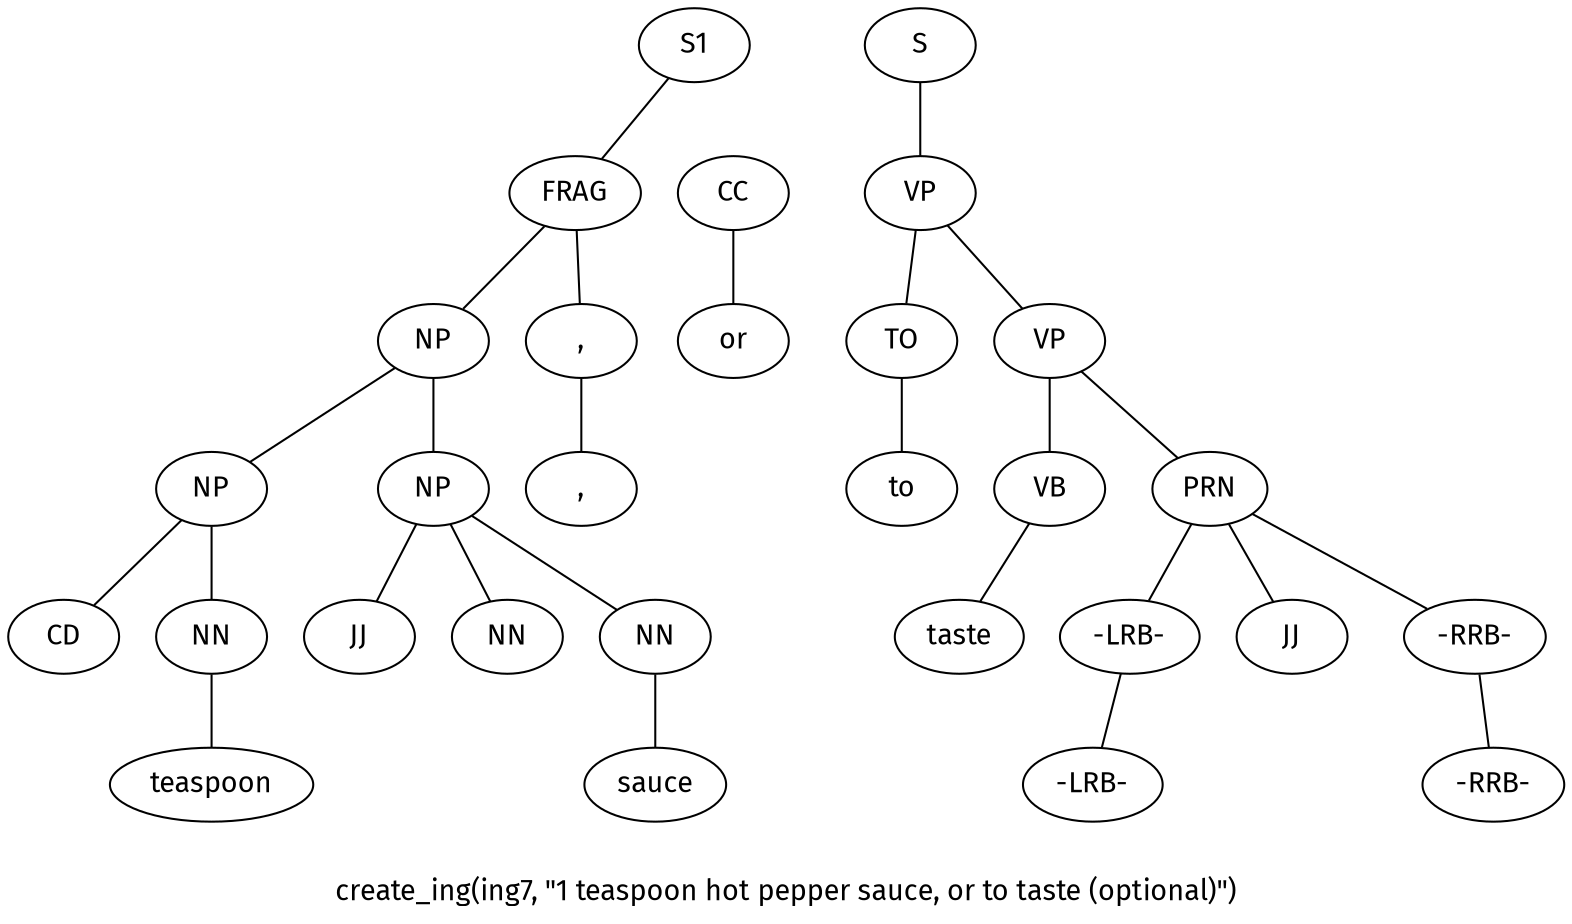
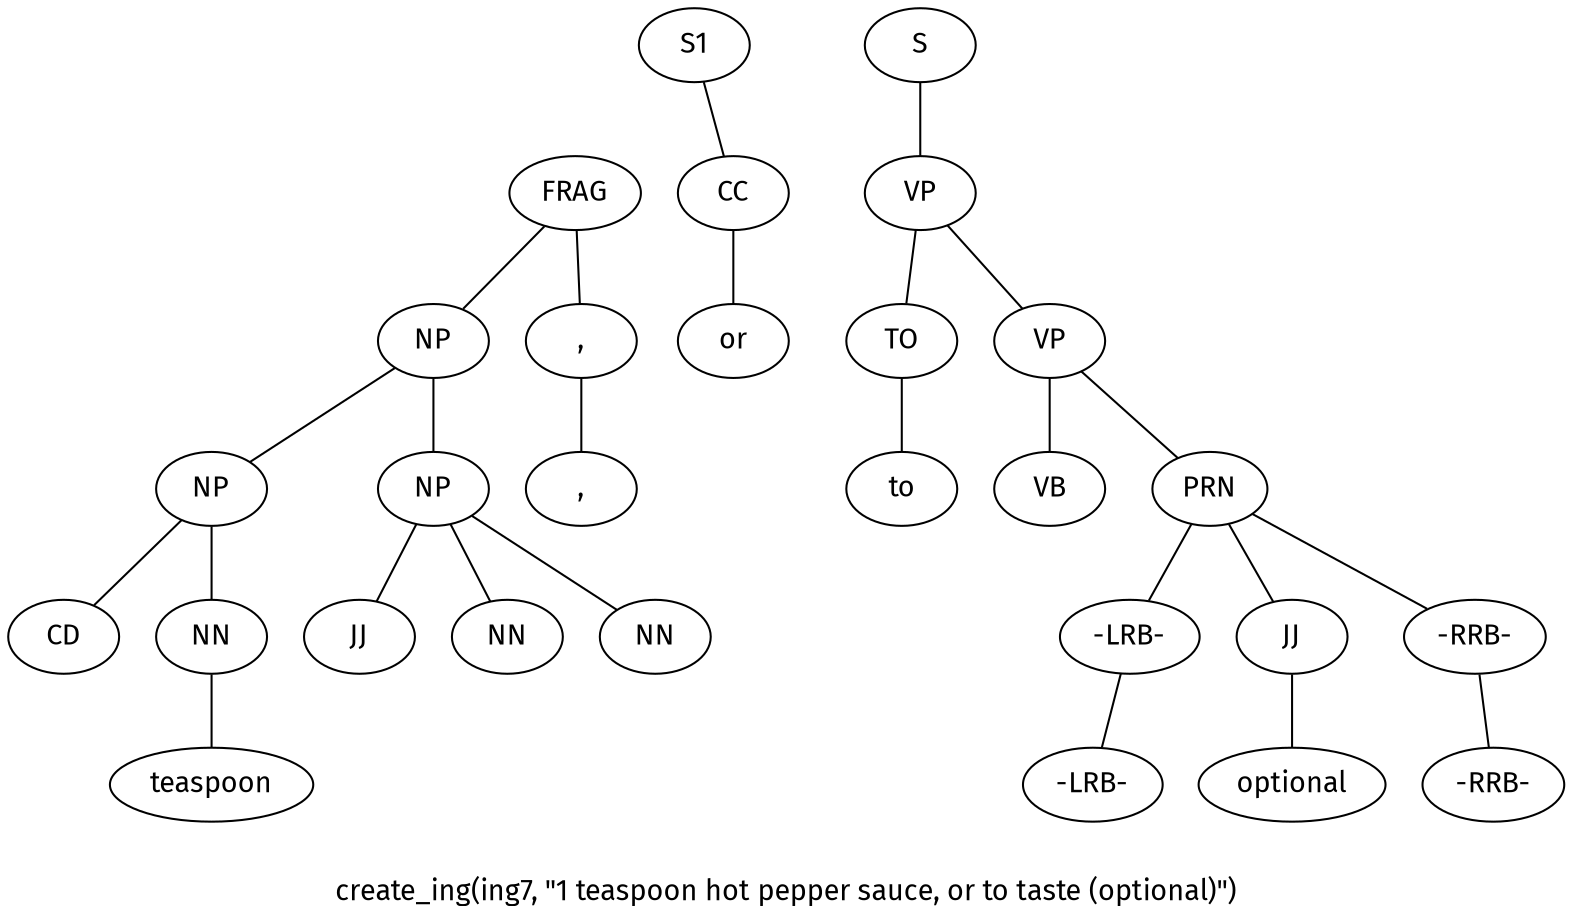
  graph {
    fontname="Fira Sans"
    label="create_ing(ing7, \"1 teaspoon hot pepper sauce, or to taste (optional)\")"
    node [fontname="Fira Sans"]
    edge [fontname="Fira Sans"]
    n1 [label=S1]
    n2 [label=FRAG]
    n3 [label=NP]
    n4 [label=","]
    n5 [label=NP]
    n6 [label=NP]
    n7 [label=","]
    n8 [label=CC]
    n9 [label=or]
    n10 [label=S]
    n11 [label=VP]
    n12 [label=CD]
    n13 [label=NN]
    n14 [label=JJ]
    n15 [label=NN]
    n16 [label=NN]
    n17 [label=teaspoon]
-   n18 [label=sauce]
    n19 [label=TO]
    n20 [label=VP]
    n21 [label=to]
    n22 [label=VB]
    n23 [label=PRN]
-   n24 [label=taste]
    n25 [label="-LRB-"]
    n26 [label=JJ]
    n27 [label="-RRB-"]
    n28 [label="-LRB-"]
+   n29 [label=optional]
    n30 [label="-RRB-"]
-   n1 -- n2
+   n1 -- n8
    n2 -- n3
    n2 -- n4
    n3 -- n5
    n3 -- n6
    n4 -- n7
    n5 -- n12
    n5 -- n13
    n6 -- n14
    n6 -- n15
    n6 -- n16
    n8 -- n9
    n10 -- n11
    n11 -- n19
    n11 -- n20
    n13 -- n17
-   n16 -- n18
    n19 -- n21
    n20 -- n22
    n20 -- n23
-   n22 -- n24
    n23 -- n25
    n23 -- n26
    n23 -- n27
    n25 -- n28
+   n26 -- n29
    n27 -- n30
  }
